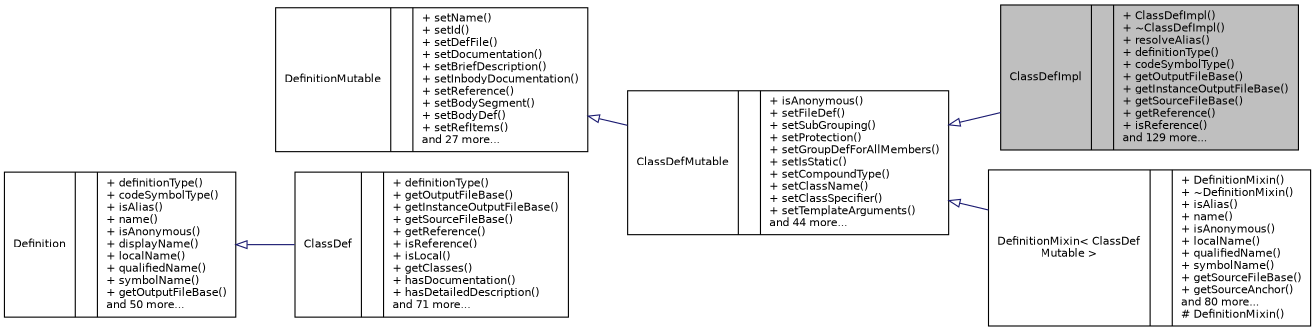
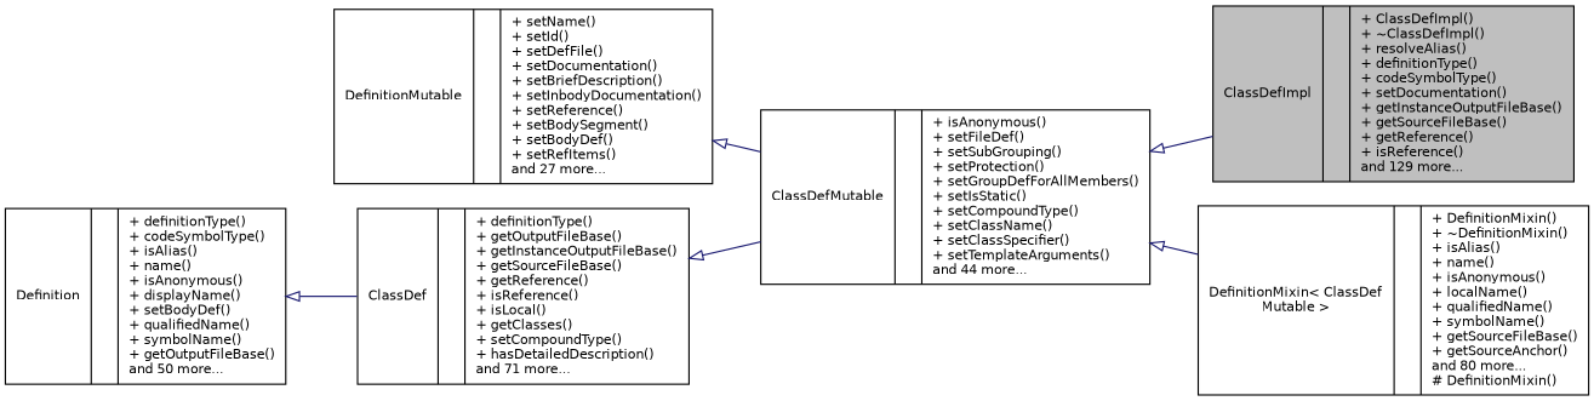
  digraph {
    rankdir=LR
    node [color=black fillcolor=white fontname=Helvetica fontsize=10 shape=record style=filled]
    edge [arrowtail=onormal color=midnightblue dir=back fontname=Helvetica fontsize=10 labelfontname=Helvetica labelfontsize=10 style=solid]
-   n1 [fillcolor=grey75 fontcolor=black height=0.2 label="{ClassDefImpl\n||+ ClassDefImpl()\l+ ~ClassDefImpl()\l+ resolveAlias()\l+ definitionType()\l+ codeSymbolType()\l+ getOutputFileBase()\l+ getInstanceOutputFileBase()\l+ getSourceFileBase()\l+ getReference()\l+ isReference()\land 129 more...\l}" width=0.4]
+   n1 [fillcolor=grey75 fontcolor=black height=0.2 label="{ClassDefImpl\n||+ ClassDefImpl()\l+ ~ClassDefImpl()\l+ resolveAlias()\l+ definitionType()\l+ codeSymbolType()\l+ setDocumentation()\l+ getInstanceOutputFileBase()\l+ getSourceFileBase()\l+ getReference()\l+ isReference()\land 129 more...\l}" width=0.4]
    n2 [height=0.2 label="{DefinitionMixin\< ClassDef\lMutable \>\n||+ DefinitionMixin()\l+ ~DefinitionMixin()\l+ isAlias()\l+ name()\l+ isAnonymous()\l+ localName()\l+ qualifiedName()\l+ symbolName()\l+ getSourceFileBase()\l+ getSourceAnchor()\land 80 more...\l# DefinitionMixin()\l}" width=0.4]
    n3 [height=0.2 label="{ClassDefMutable\n||+ isAnonymous()\l+ setFileDef()\l+ setSubGrouping()\l+ setProtection()\l+ setGroupDefForAllMembers()\l+ setIsStatic()\l+ setCompoundType()\l+ setClassName()\l+ setClassSpecifier()\l+ setTemplateArguments()\land 44 more...\l}" width=0.4]
    n4 [height=0.2 label="{DefinitionMutable\n||+ setName()\l+ setId()\l+ setDefFile()\l+ setDocumentation()\l+ setBriefDescription()\l+ setInbodyDocumentation()\l+ setReference()\l+ setBodySegment()\l+ setBodyDef()\l+ setRefItems()\land 27 more...\l}" width=0.4]
-   n5 [height=0.2 label="{ClassDef\n||+ definitionType()\l+ getOutputFileBase()\l+ getInstanceOutputFileBase()\l+ getSourceFileBase()\l+ getReference()\l+ isReference()\l+ isLocal()\l+ getClasses()\l+ hasDocumentation()\l+ hasDetailedDescription()\land 71 more...\l}" width=0.4]
-   n6 [height=0.2 label="{Definition\n||+ definitionType()\l+ codeSymbolType()\l+ isAlias()\l+ name()\l+ isAnonymous()\l+ displayName()\l+ localName()\l+ qualifiedName()\l+ symbolName()\l+ getOutputFileBase()\land 50 more...\l}" width=0.4]
+   n5 [height=0.2 label="{ClassDef\n||+ definitionType()\l+ getOutputFileBase()\l+ getInstanceOutputFileBase()\l+ getSourceFileBase()\l+ getReference()\l+ isReference()\l+ isLocal()\l+ getClasses()\l+ setCompoundType()\l+ hasDetailedDescription()\land 71 more...\l}" width=0.4]
+   n6 [height=0.2 label="{Definition\n||+ definitionType()\l+ codeSymbolType()\l+ isAlias()\l+ name()\l+ isAnonymous()\l+ displayName()\l+ setBodyDef()\l+ qualifiedName()\l+ symbolName()\l+ getOutputFileBase()\land 50 more...\l}" width=0.4]
    n3 -> n1
    n3 -> n2
    n4 -> n3
+   n5 -> n3
    n6 -> n5
  }
